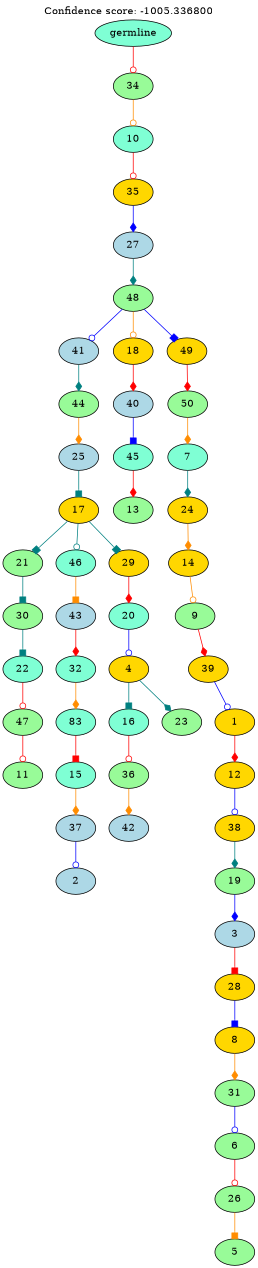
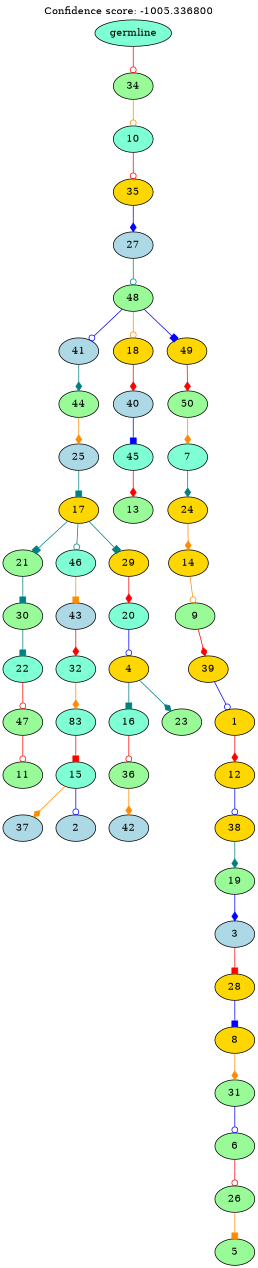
  digraph {
    label="Confidence score: -1005.336800"
    labelloc=t
    node [fillcolor=palegreen style=filled]
    edge [arrowhead=diamond color=red]
    n1 [label=47]
    n2 [label=11]
    n3 [fillcolor=aquamarine label=22]
    n4 [label=30]
    n5 [label=21]
    n6 [fillcolor=lightblue label=37]
    n7 [fillcolor=lightblue label=2]
    n8 [fillcolor=aquamarine label=15]
    n9 [fillcolor=aquamarine label=83]
    n10 [fillcolor=aquamarine label=32]
    n11 [fillcolor=lightblue label=43]
    n12 [fillcolor=aquamarine label=46]
    n13 [label=36]
    n14 [fillcolor=lightblue label=42]
    n15 [fillcolor=aquamarine label=16]
    n16 [label=23]
    n17 [fillcolor=gold label=4]
    n18 [fillcolor=aquamarine label=20]
    n19 [fillcolor=gold label=29]
    n20 [fillcolor=gold label=17]
    n21 [fillcolor=lightblue label=25]
    n22 [label=44]
    n23 [fillcolor=lightblue label=41]
    n24 [fillcolor=aquamarine label=45]
    n25 [label=13]
    n26 [fillcolor=lightblue label=40]
    n27 [fillcolor=gold label=18]
    n28 [label=26]
    n29 [label=5]
    n30 [label=6]
    n31 [label=31]
    n32 [fillcolor=gold label=8]
    n33 [fillcolor=gold label=28]
    n34 [fillcolor=lightblue label=3]
    n35 [label=19]
    n36 [fillcolor=gold label=38]
    n37 [fillcolor=gold label=12]
    n38 [fillcolor=gold label=1]
    n39 [fillcolor=gold label=39]
    n40 [label=9]
    n41 [fillcolor=gold label=14]
    n42 [fillcolor=gold label=24]
    n43 [fillcolor=aquamarine label=7]
    n44 [label=50]
    n45 [fillcolor=gold label=49]
    n46 [label=48]
    n47 [fillcolor=lightblue label=27]
    n48 [fillcolor=gold label=35]
    n49 [fillcolor=aquamarine label=10]
    n50 [label=34]
    n51 [fillcolor=aquamarine label=germline]
    n1 -> n2 [arrowhead=odot]
    n3 -> n1 [arrowhead=odot]
    n4 -> n3 [arrowhead=box color=teal]
    n5 -> n4 [arrowhead=box color=teal]
-   n6 -> n7 [arrowhead=odot color=blue]
+   n8 -> n7 [arrowhead=odot color=blue]
    n8 -> n6 [color=darkorange]
    n9 -> n8 [arrowhead=box]
    n10 -> n9 [color=darkorange]
    n11 -> n10
    n12 -> n11 [arrowhead=box color=darkorange]
    n13 -> n14 [color=darkorange]
    n15 -> n13 [arrowhead=odot]
    n17 -> n15 [arrowhead=box color=teal]
    n17 -> n16 [color=teal]
    n18 -> n17 [arrowhead=odot color=blue]
    n19 -> n18
    n20 -> n5 [arrowhead=box color=teal]
    n20 -> n12 [arrowhead=odot color=teal]
    n20 -> n19 [arrowhead=box color=teal]
    n21 -> n20 [arrowhead=box color=teal]
    n22 -> n21 [color=darkorange]
    n23 -> n22 [color=teal]
    n24 -> n25
    n26 -> n24 [arrowhead=box color=blue]
    n27 -> n26
    n28 -> n29 [arrowhead=box color=darkorange]
    n30 -> n28 [arrowhead=odot]
    n31 -> n30 [arrowhead=odot color=blue]
    n32 -> n31 [color=darkorange]
    n33 -> n32 [arrowhead=box color=blue]
    n34 -> n33 [arrowhead=box]
    n35 -> n34 [color=blue]
    n36 -> n35 [color=teal]
    n37 -> n36 [arrowhead=odot color=blue]
    n38 -> n37
    n39 -> n38 [arrowhead=odot color=blue]
    n40 -> n39
    n41 -> n40 [arrowhead=odot color=darkorange]
    n42 -> n41 [color=darkorange]
    n43 -> n42 [color=teal]
    n44 -> n43 [color=darkorange]
    n45 -> n44
    n46 -> n23 [arrowhead=odot color=blue]
    n46 -> n27 [arrowhead=odot color=darkorange]
    n46 -> n45 [arrowhead=box color=blue]
-   n47 -> n46 [color=teal]
+   n47 -> n46 [arrowhead=odot color=teal]
    n48 -> n47 [color=blue]
    n49 -> n48 [arrowhead=odot]
    n50 -> n49 [arrowhead=odot color=darkorange]
    n51 -> n50 [arrowhead=odot]
  }
